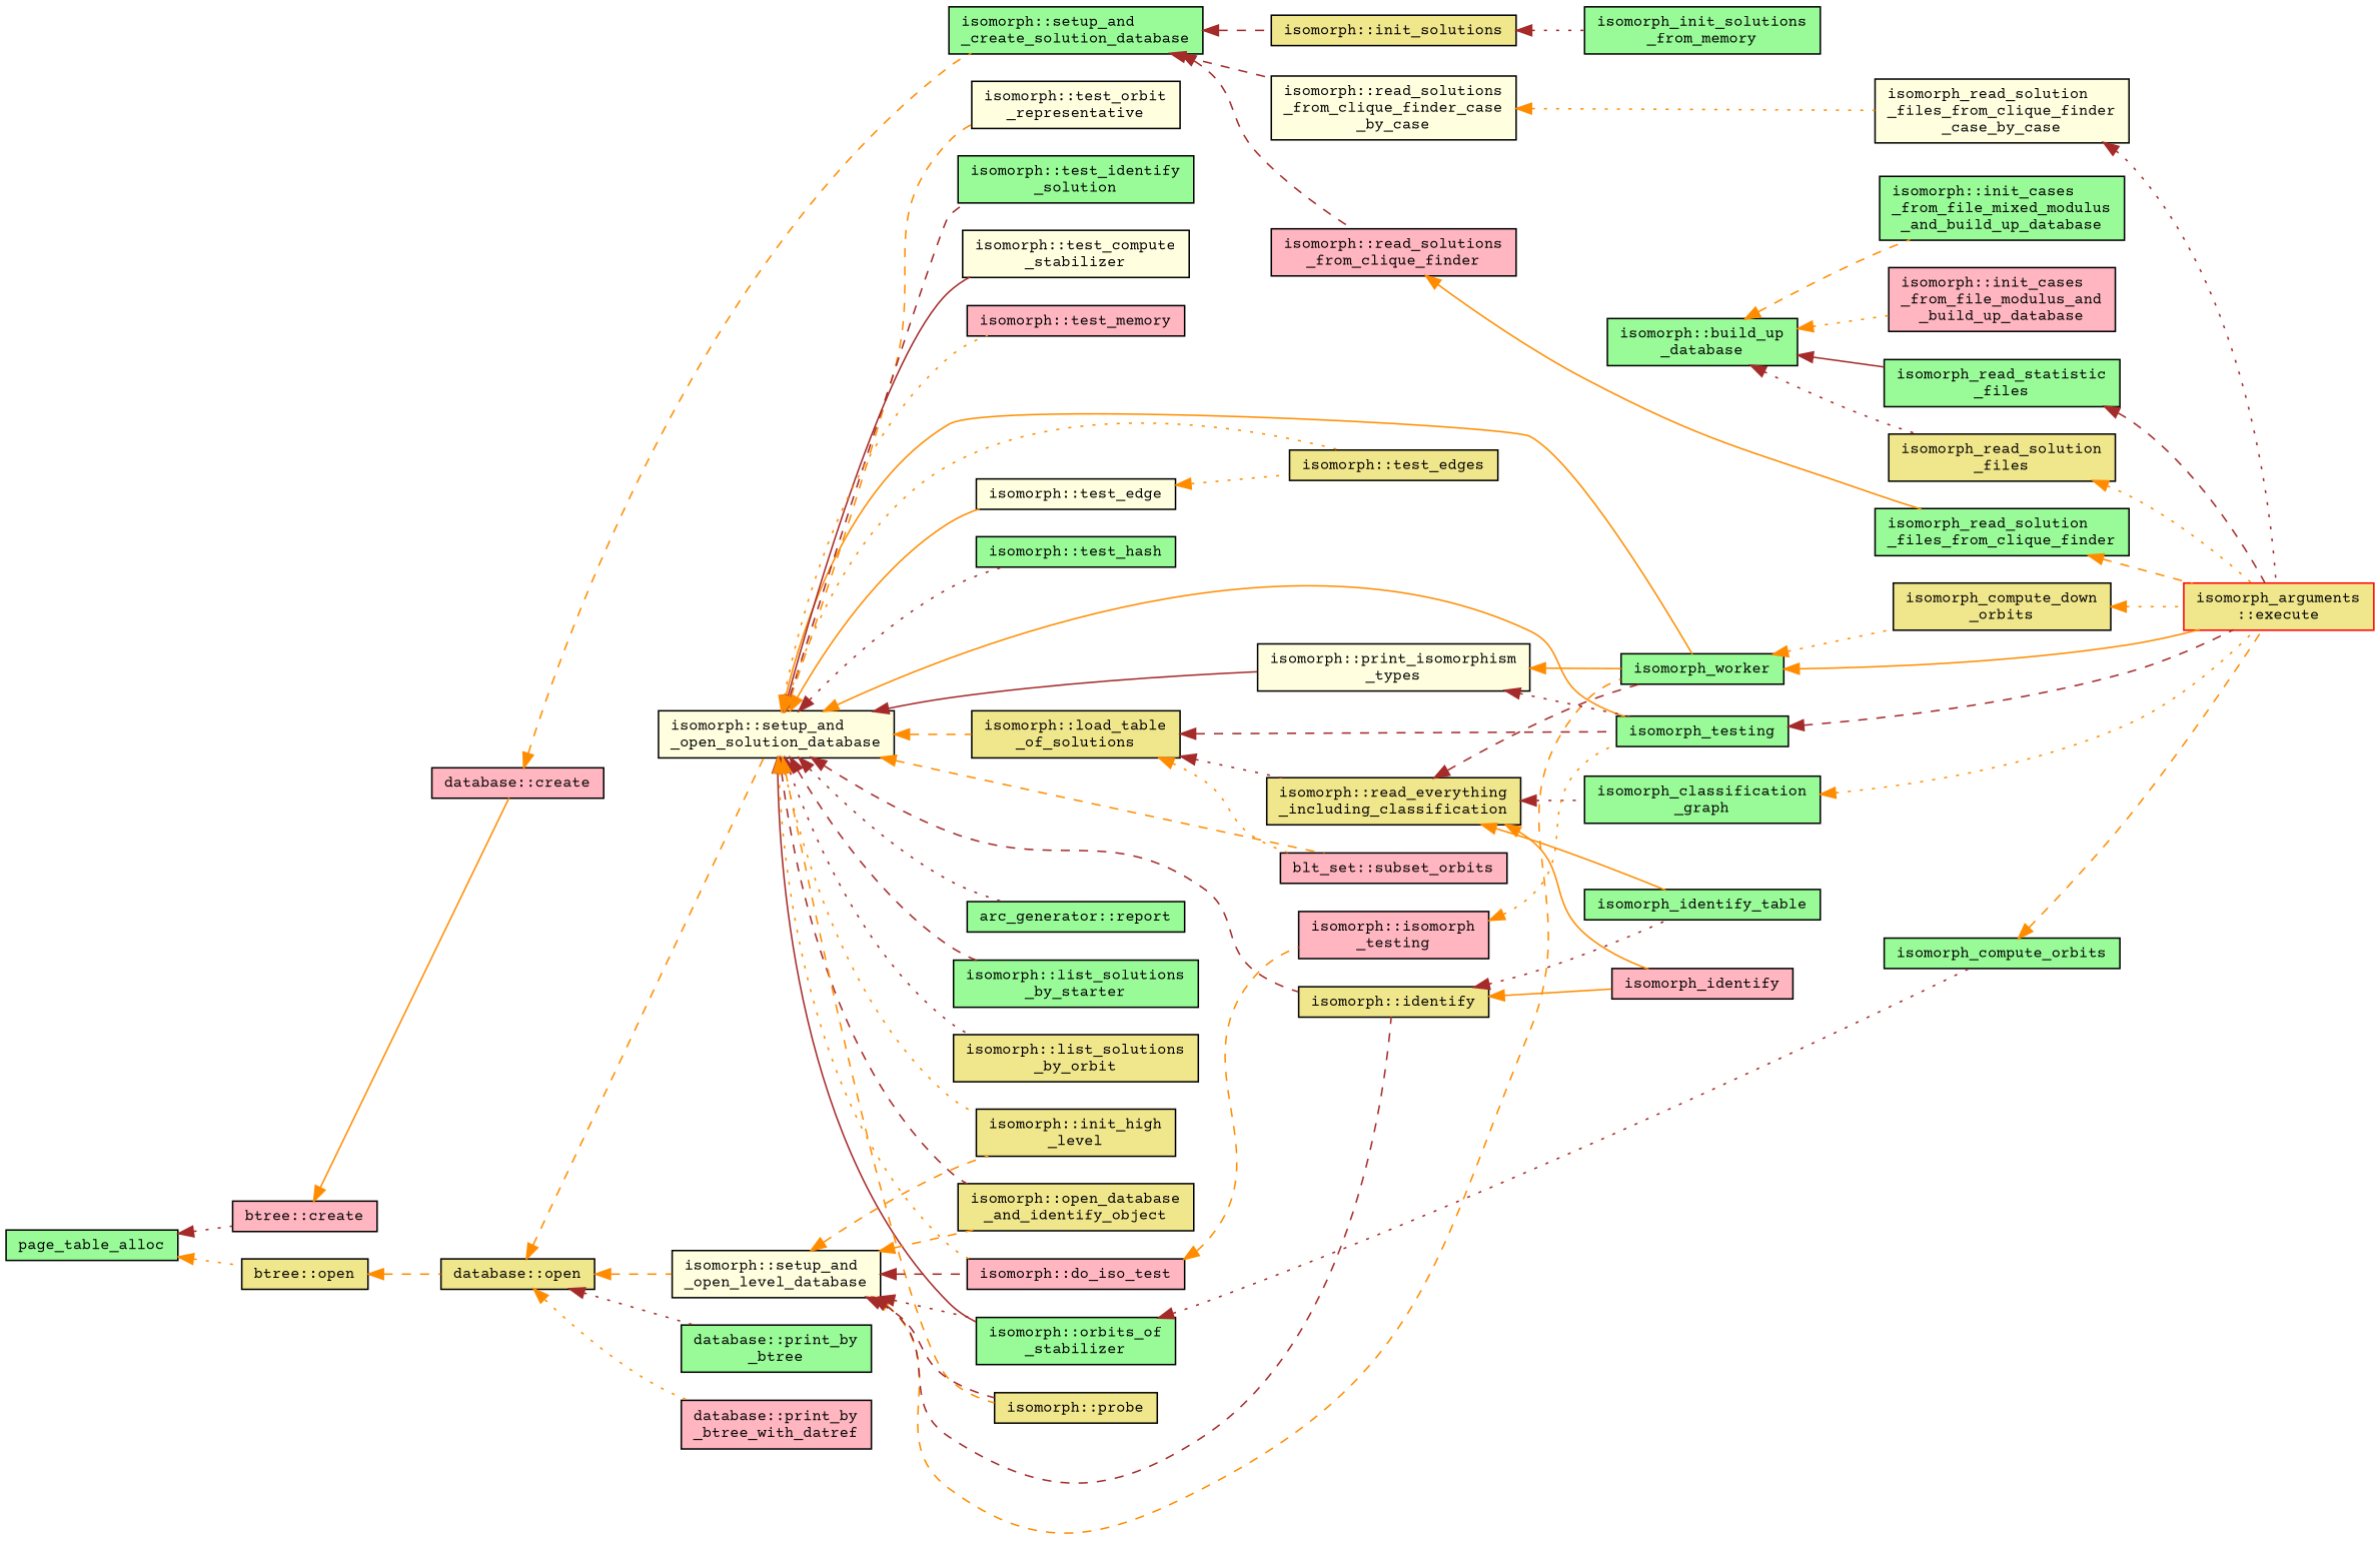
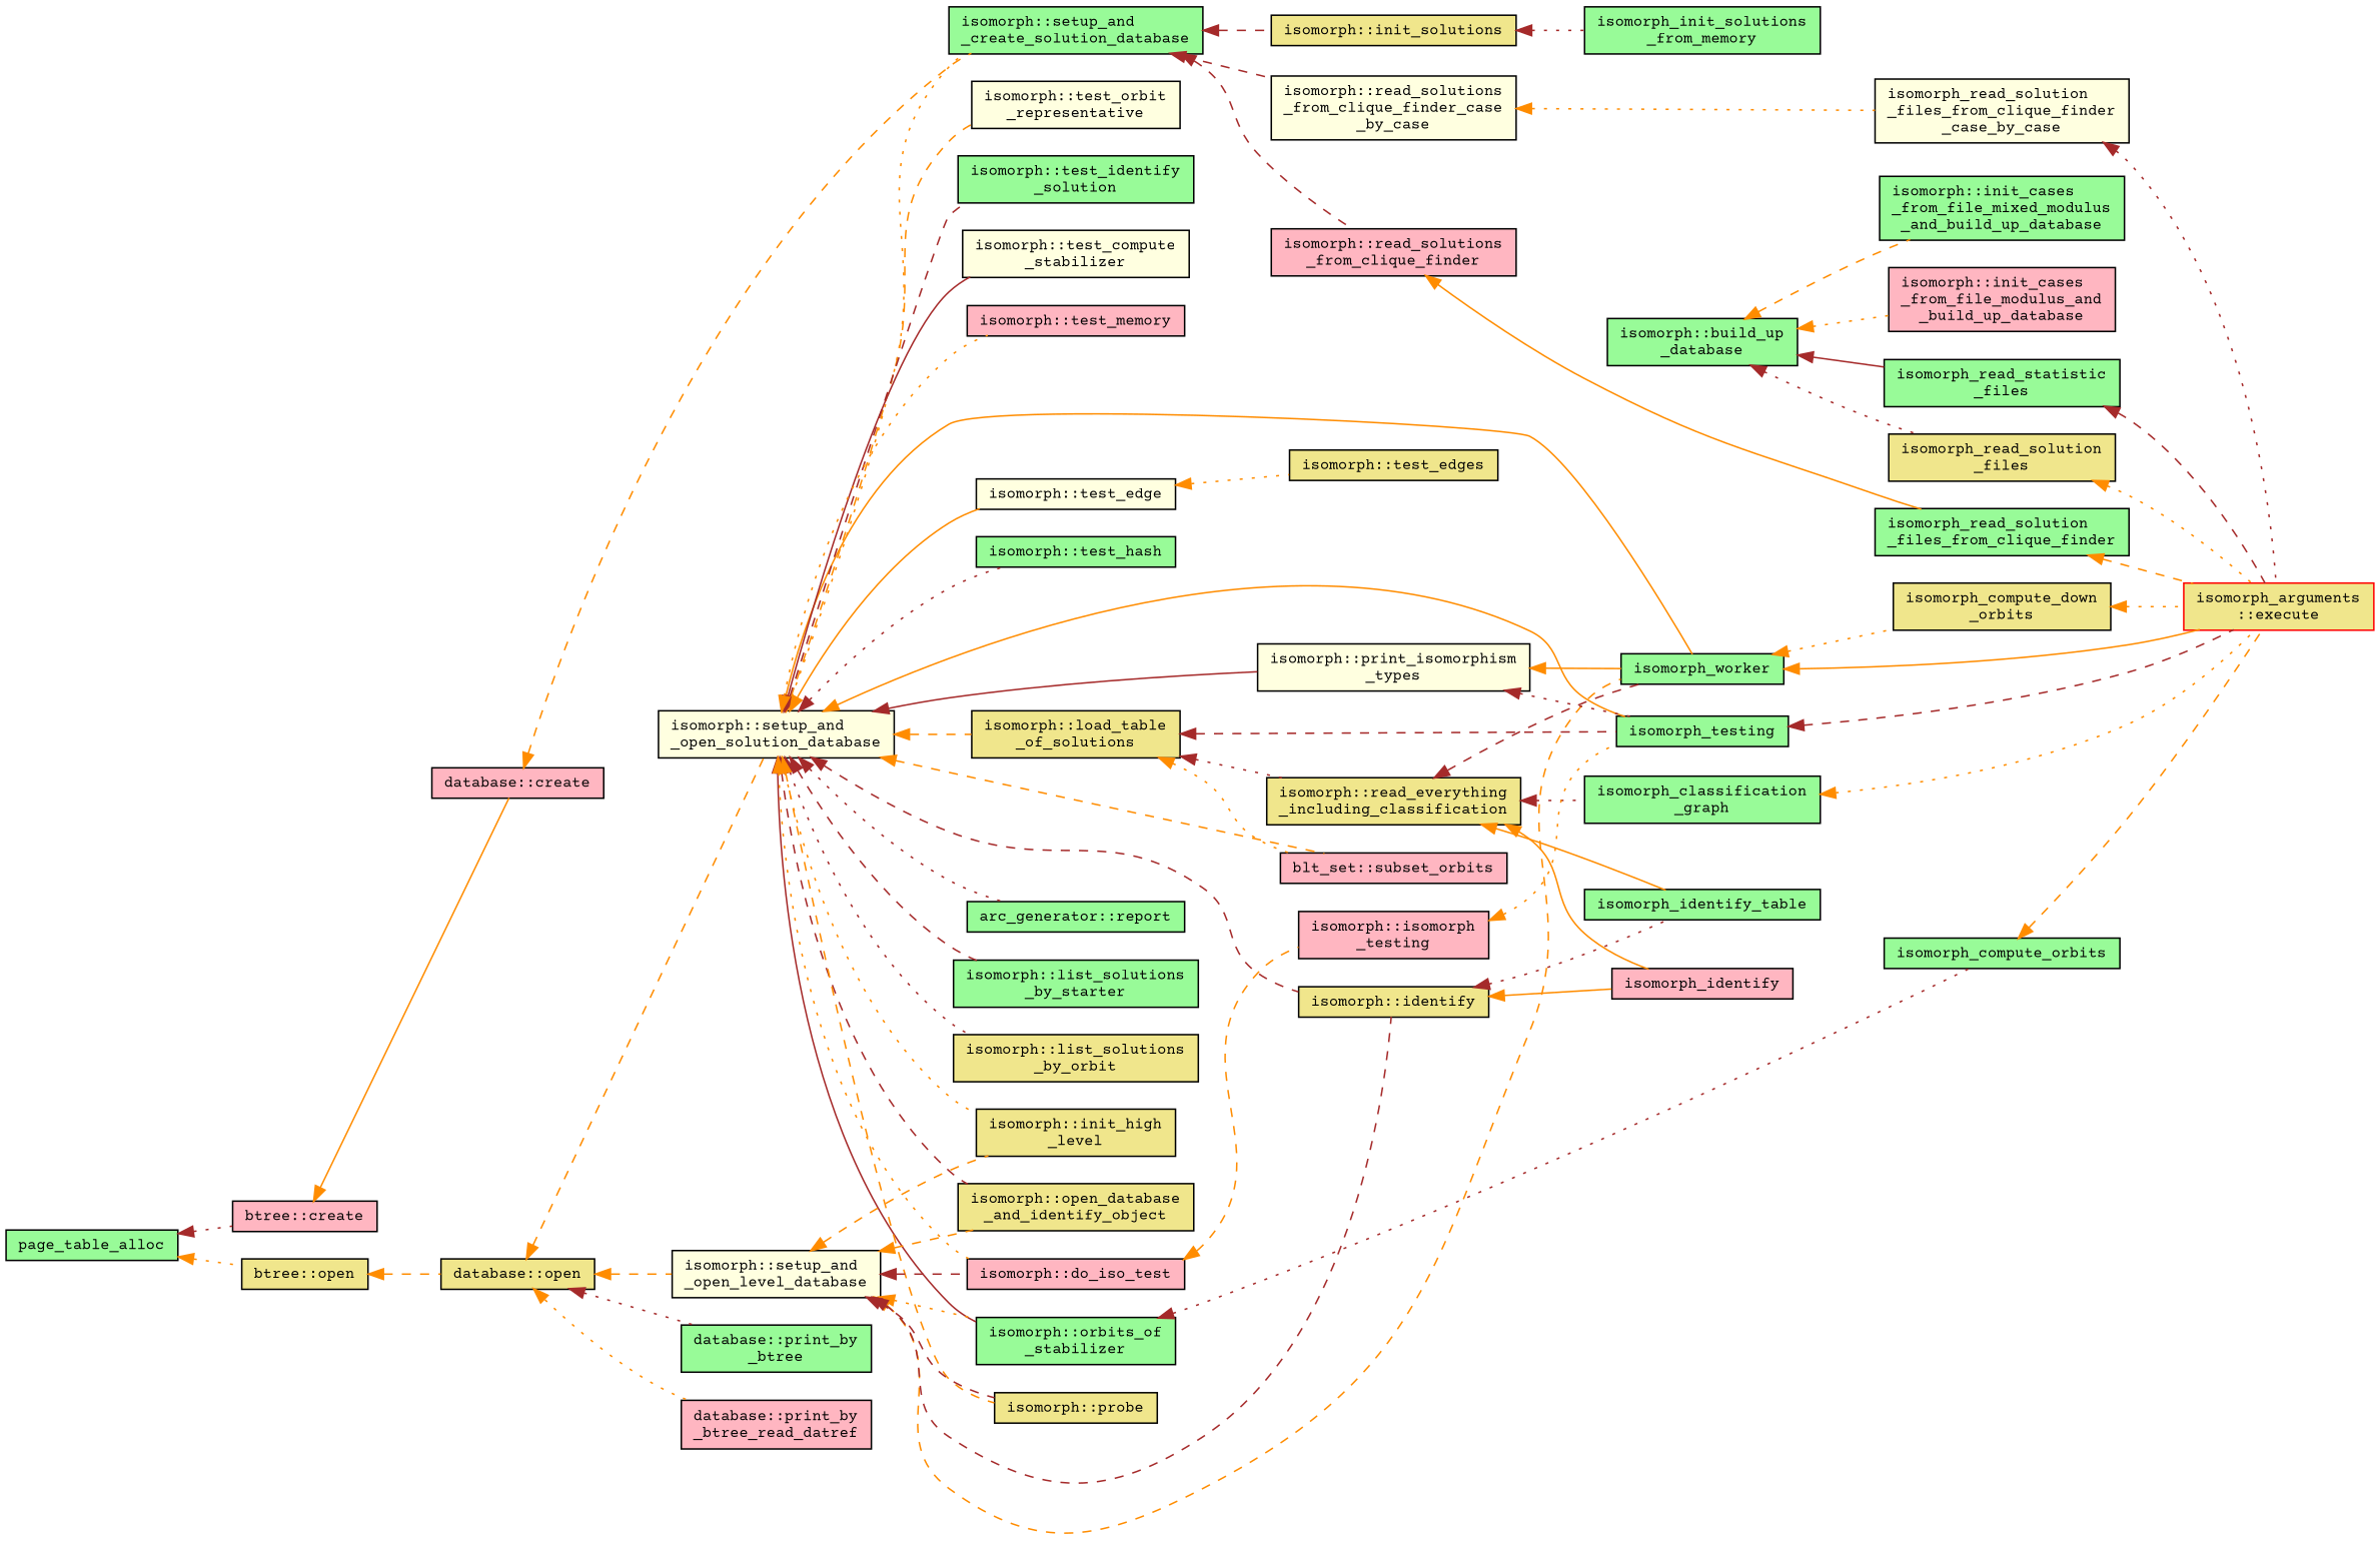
  digraph {
    fontname="Courier Prime"
    rankdir=LR
    node [color=black fillcolor=palegreen fontname="Courier Prime" fontsize=10 shape=record style=filled]
    edge [color=darkorange dir=back fontname="Courier Prime" fontsize=10 labelfontname=Helvetica labelfontsize=10 style=dotted]
    n1 [fontcolor=black height=0.2 label=page_table_alloc width=0.4]
    n2 [fillcolor=lightpink height=0.2 label="btree::create" width=0.4]
    n3 [fillcolor=khaki height=0.2 label="btree::open" width=0.4]
    n4 [fillcolor=lightpink height=0.2 label="database::create" width=0.4]
    n5 [fillcolor=khaki height=0.2 label="database::open" width=0.4]
    n6 [height=0.2 label="isomorph::setup_and\l_create_solution_database" width=0.4]
    n7 [fillcolor=khaki height=0.2 label="isomorph::init_solutions" width=0.4]
    n8 [fillcolor=lightyellow height=0.2 label="isomorph::read_solutions\l_from_clique_finder_case\l_by_case" width=0.4]
    n9 [fillcolor=lightpink height=0.2 label="isomorph::read_solutions\l_from_clique_finder" width=0.4]
    n10 [height=0.2 label="isomorph_init_solutions\l_from_memory" width=0.4]
    n11 [fillcolor=lightyellow height=0.2 label="isomorph_read_solution\l_files_from_clique_finder\l_case_by_case" width=0.4]
    n12 [height=0.2 label="isomorph_read_solution\l_files_from_clique_finder" width=0.4]
    n13 [height=0.2 label="isomorph::build_up\l_database" width=0.4]
    n14 [fillcolor=lightpink height=0.2 label="isomorph::init_cases\l_from_file_modulus_and\l_build_up_database" width=0.4]
    n15 [height=0.2 label="isomorph::init_cases\l_from_file_mixed_modulus\l_and_build_up_database" width=0.4]
    n16 [height=0.2 label="isomorph_read_statistic\l_files" width=0.4]
    n17 [fillcolor=khaki height=0.2 label="isomorph_read_solution\l_files" width=0.4]
    n18 [color=red fillcolor=khaki height=0.2 label="isomorph_arguments\l::execute" width=0.4]
    n19 [height=0.2 label="database::print_by\l_btree" width=0.4]
-   n20 [fillcolor=lightpink height=0.2 label="database::print_by\l_btree_with_datref" width=0.4]
+   n20 [fillcolor=lightpink height=0.2 label="database::print_by\l_btree_read_datref" width=0.4]
    n21 [fillcolor=lightyellow height=0.2 label="isomorph::setup_and\l_open_solution_database" width=0.4]
    n22 [fillcolor=lightyellow height=0.2 label="isomorph::setup_and\l_open_level_database" width=0.4]
    n23 [fillcolor=lightpink height=0.2 label="blt_set::subset_orbits" width=0.4]
    n24 [height=0.2 label="arc_generator::report" width=0.4]
    n25 [fillcolor=khaki height=0.2 label="isomorph::load_table\l_of_solutions" width=0.4]
    n26 [height=0.2 label=isomorph_worker width=0.4]
    n27 [height=0.2 label=isomorph_testing width=0.4]
    n28 [height=0.2 label="isomorph::list_solutions\l_by_starter" width=0.4]
    n29 [fillcolor=khaki height=0.2 label="isomorph::list_solutions\l_by_orbit" width=0.4]
    n30 [height=0.2 label="isomorph::orbits_of\l_stabilizer" width=0.4]
    n31 [fillcolor=lightyellow height=0.2 label="isomorph::test_orbit\l_representative" width=0.4]
    n32 [height=0.2 label="isomorph::test_identify\l_solution" width=0.4]
    n33 [fillcolor=lightyellow height=0.2 label="isomorph::test_compute\l_stabilizer" width=0.4]
    n34 [fillcolor=lightpink height=0.2 label="isomorph::test_memory" width=0.4]
    n35 [fillcolor=khaki height=0.2 label="isomorph::test_edges" width=0.4]
    n36 [fillcolor=lightyellow height=0.2 label="isomorph::test_edge" width=0.4]
    n37 [height=0.2 label="isomorph::test_hash" width=0.4]
    n38 [fillcolor=khaki height=0.2 label="isomorph::init_high\l_level" width=0.4]
    n39 [fillcolor=khaki height=0.2 label="isomorph::open_database\l_and_identify_object" width=0.4]
    n40 [fillcolor=lightyellow height=0.2 label="isomorph::print_isomorphism\l_types" width=0.4]
    n41 [fillcolor=khaki height=0.2 label="isomorph::probe" width=0.4]
    n42 [fillcolor=lightpink height=0.2 label="isomorph::do_iso_test" width=0.4]
    n43 [fillcolor=khaki height=0.2 label="isomorph::identify" width=0.4]
    n44 [fillcolor=khaki height=0.2 label="isomorph::read_everything\l_including_classification" width=0.4]
    n45 [fillcolor=khaki height=0.2 label="isomorph_compute_down\l_orbits" width=0.4]
    n46 [height=0.2 label=isomorph_compute_orbits width=0.4]
    n47 [fillcolor=lightpink height=0.2 label="isomorph::isomorph\l_testing" width=0.4]
    n48 [fillcolor=lightpink height=0.2 label=isomorph_identify width=0.4]
    n49 [height=0.2 label=isomorph_identify_table width=0.4]
    n50 [height=0.2 label="isomorph_classification\l_graph" width=0.4]
    n1 -> n2 [color=brown]
    n1 -> n3
    n2 -> n4 [style=solid]
    n3 -> n5 [style=dashed]
    n4 -> n6 [style=dashed]
    n5 -> n19 [color=brown]
    n5 -> n20
    n5 -> n21 [style=dashed]
    n5 -> n22 [style=dashed]
    n6 -> n7 [color=brown style=dashed]
    n6 -> n8 [color=brown style=dashed]
    n6 -> n9 [color=brown style=dashed]
    n7 -> n10 [color=brown]
    n8 -> n11
    n9 -> n12 [style=solid]
    n11 -> n18 [color=brown]
    n12 -> n18 [style=dashed]
    n13 -> n14
    n13 -> n15 [style=dashed]
    n13 -> n16 [color=brown style=solid]
    n13 -> n17 [color=brown]
    n16 -> n18 [color=brown style=dashed]
    n17 -> n18
    n21 -> n23 [style=dashed]
    n21 -> n24 [color=brown]
    n21 -> n25 [style=dashed]
    n21 -> n26 [style=solid]
    n21 -> n27 [style=solid]
    n21 -> n28 [color=brown style=dashed]
    n21 -> n29 [color=brown]
    n21 -> n30 [color=brown style=solid]
    n21 -> n31 [style=dashed]
    n21 -> n32 [color=brown style=dashed]
    n21 -> n33 [color=brown style=solid]
    n21 -> n34
-   n21 -> n35
+   n21 -> n6
    n21 -> n36 [style=solid]
    n21 -> n37 [color=brown]
    n21 -> n38
    n21 -> n39 [color=brown style=dashed]
    n21 -> n40 [color=brown style=solid]
    n21 -> n41 [style=dashed]
    n21 -> n42
    n21 -> n43 [color=brown style=dashed]
    n22 -> n26 [style=dashed]
-   n22 -> n30 [color=brown]
+   n22 -> n30
    n22 -> n38 [style=dashed]
    n22 -> n39 [style=dashed]
    n22 -> n41 [color=brown style=dashed]
    n22 -> n42 [color=brown style=dashed]
    n22 -> n43 [color=brown style=dashed]
    n25 -> n23
    n25 -> n27 [color=brown style=dashed]
    n25 -> n44 [color=brown]
    n26 -> n18 [style=solid]
    n26 -> n45
    n27 -> n18 [color=brown style=dashed]
    n30 -> n46 [color=brown]
    n36 -> n35
    n40 -> n26 [style=solid]
    n40 -> n27 [color=brown]
    n42 -> n47 [style=dashed]
    n43 -> n48 [style=solid]
    n43 -> n49 [color=brown]
    n44 -> n26 [color=brown style=dashed]
    n44 -> n48 [style=solid]
    n44 -> n49 [style=solid]
    n44 -> n50 [color=brown]
    n45 -> n18
    n46 -> n18 [style=dashed]
    n47 -> n27
    n50 -> n18
  }
